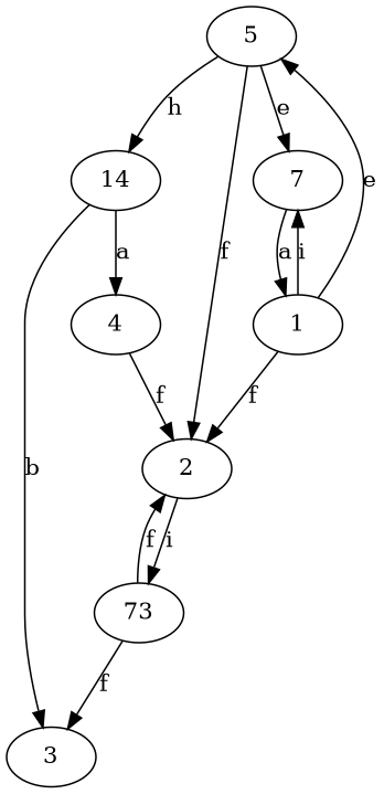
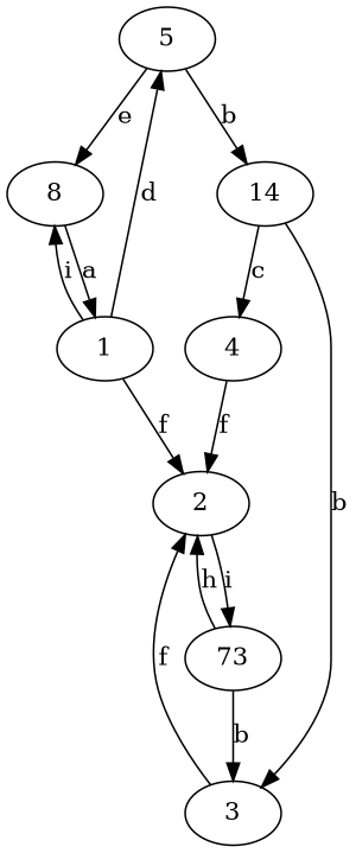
  strict digraph {
    5
-   7
+   7 [label=8]
    n3 [label=2]
    n4 [label=14]
    1
    n6 [label=73]
    4
    3
    5 -> 7 [label=e]
-   5 -> n3 [label=f]
-   5 -> n4 [label=h]
+   3 -> n3 [label=f]
+   5 -> n4 [label=b]
    7 -> 1 [label=a]
    n3 -> n6 [label=i]
-   n4 -> 4 [label=a]
+   n4 -> 4 [label=c]
    n4 -> 3 [label=b]
-   1 -> 5 [label=e]
+   1 -> 5 [label=d]
    1 -> 7 [label=i]
    1 -> n3 [label=f]
-   n6 -> n3 [label=f]
-   n6 -> 3 [label=f]
+   n6 -> n3 [label=h]
+   n6 -> 3 [label=b]
    4 -> n3 [label=f]
  }
